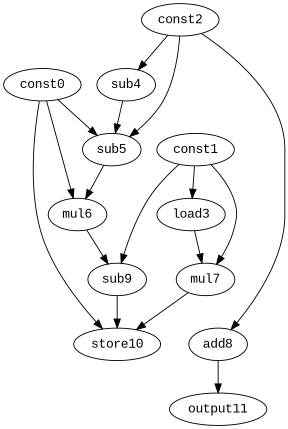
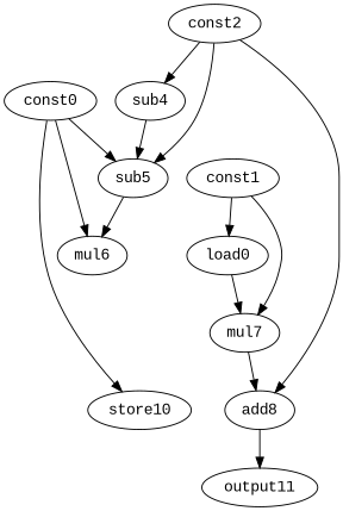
  digraph {
    fontname="Liberation Mono"
    node [fontname="Liberation Mono" opcode=const]
    edge [fontname="Liberation Mono" operand=0]
    mul6 [opcode=mul]
    const0
    store10 [opcode=store]
    sub5 [opcode=sub]
    sub4 [opcode=sub]
-   sub9 [opcode=sub]
-   load3 [opcode=load]
+   load3 [opcode=load label=load0]
    const1
    mul7 [opcode=mul]
    add8 [opcode=add]
    const2
    output11 [opcode=output]
-   mul6 -> sub9 [operand=1]
    const0 -> mul6
    const0 -> store10
    const0 -> sub5
    sub5 -> mul6 [operand=1]
    sub4 -> sub5 [operand=1]
-   sub9 -> store10 [operand=1]
    load3 -> mul7 [operand=1]
-   const1 -> sub9
    const1 -> load3
    const1 -> mul7
-   mul7 -> store10
+   mul7 -> add8
    add8 -> output11
    const2 -> sub5
    const2 -> sub4 [operand=1]
    const2 -> add8 [operand=1]
  }
